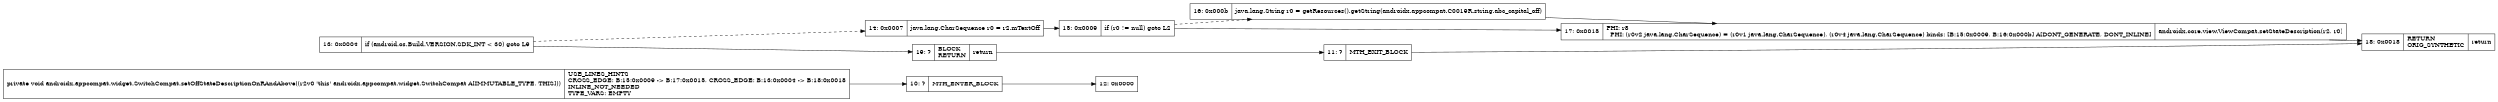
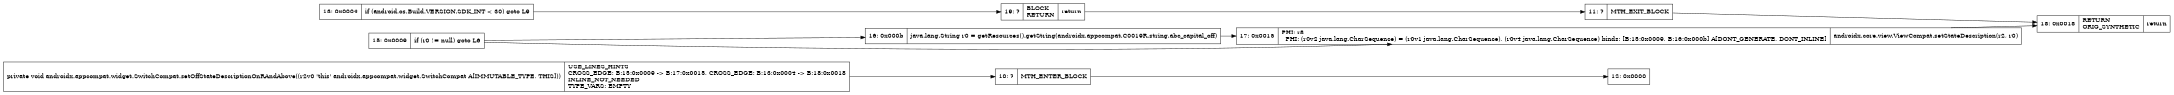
  digraph {
    rankdir=LR
    node [shape=record]
    n1 [label="{10\:\ ?|MTH_ENTER_BLOCK\l}"]
    n2 [label="{12\:\ 0x0000}"]
    n3 [label="{13\:\ 0x0004|if (android.os.Build.VERSION.SDK_INT \< 30) goto L9\l}"]
-   n4 [label="{14\:\ 0x0007|java.lang.CharSequence r0 = r2.mTextOff\l}"]
    n5 [label="{19\:\ ?|BLOCK\lRETURN\l|return\l}"]
-   n6 [label="{15\:\ 0x0009|if (r0 != null) goto L2\l}"]
+   n6 [label="{15\:\ 0x0009|if (r0 != null) goto L6\l}"]
    n7 [label="{11\:\ ?|MTH_EXIT_BLOCK\l}"]
    n8 [label="{16\:\ 0x000b|java.lang.String r0 = getResources().getString(androidx.appcompat.C0019R.string.abc_capital_off)\l}"]
    n9 [label="{17\:\ 0x0015|PHI: r8 \l  PHI: (r0v2 java.lang.CharSequence) = (r0v1 java.lang.CharSequence), (r0v4 java.lang.CharSequence) binds: [B:15:0x0009, B:16:0x000b] A[DONT_GENERATE, DONT_INLINE]\l|androidx.core.view.ViewCompat.setStateDescription(r2, r0)\l}"]
    n10 [label="{18\:\ 0x0018|RETURN\lORIG_SYNTHETIC\l|return\l}"]
    n11 [label="{private void androidx.appcompat.widget.SwitchCompat.setOffStateDescriptionOnRAndAbove((r2v0 'this' androidx.appcompat.widget.SwitchCompat A[IMMUTABLE_TYPE, THIS]))  | USE_LINES_HINTS\lCROSS_EDGE: B:15:0x0009 \-\> B:17:0x0015, CROSS_EDGE: B:13:0x0004 \-\> B:18:0x0018\lINLINE_NOT_NEEDED\lTYPE_VARS: EMPTY\l}"]
    n1 -> n2
-   n3 -> n4 [style=dashed]
    n3 -> n5
-   n4 -> n6
    n5 -> n7
-   n6 -> n8 [style=dashed]
+   n6 -> n8 [style=solid]
    n6 -> n9
    n7 -> n10
    n8 -> n9
    n9 -> n10
    n11 -> n1
  }
